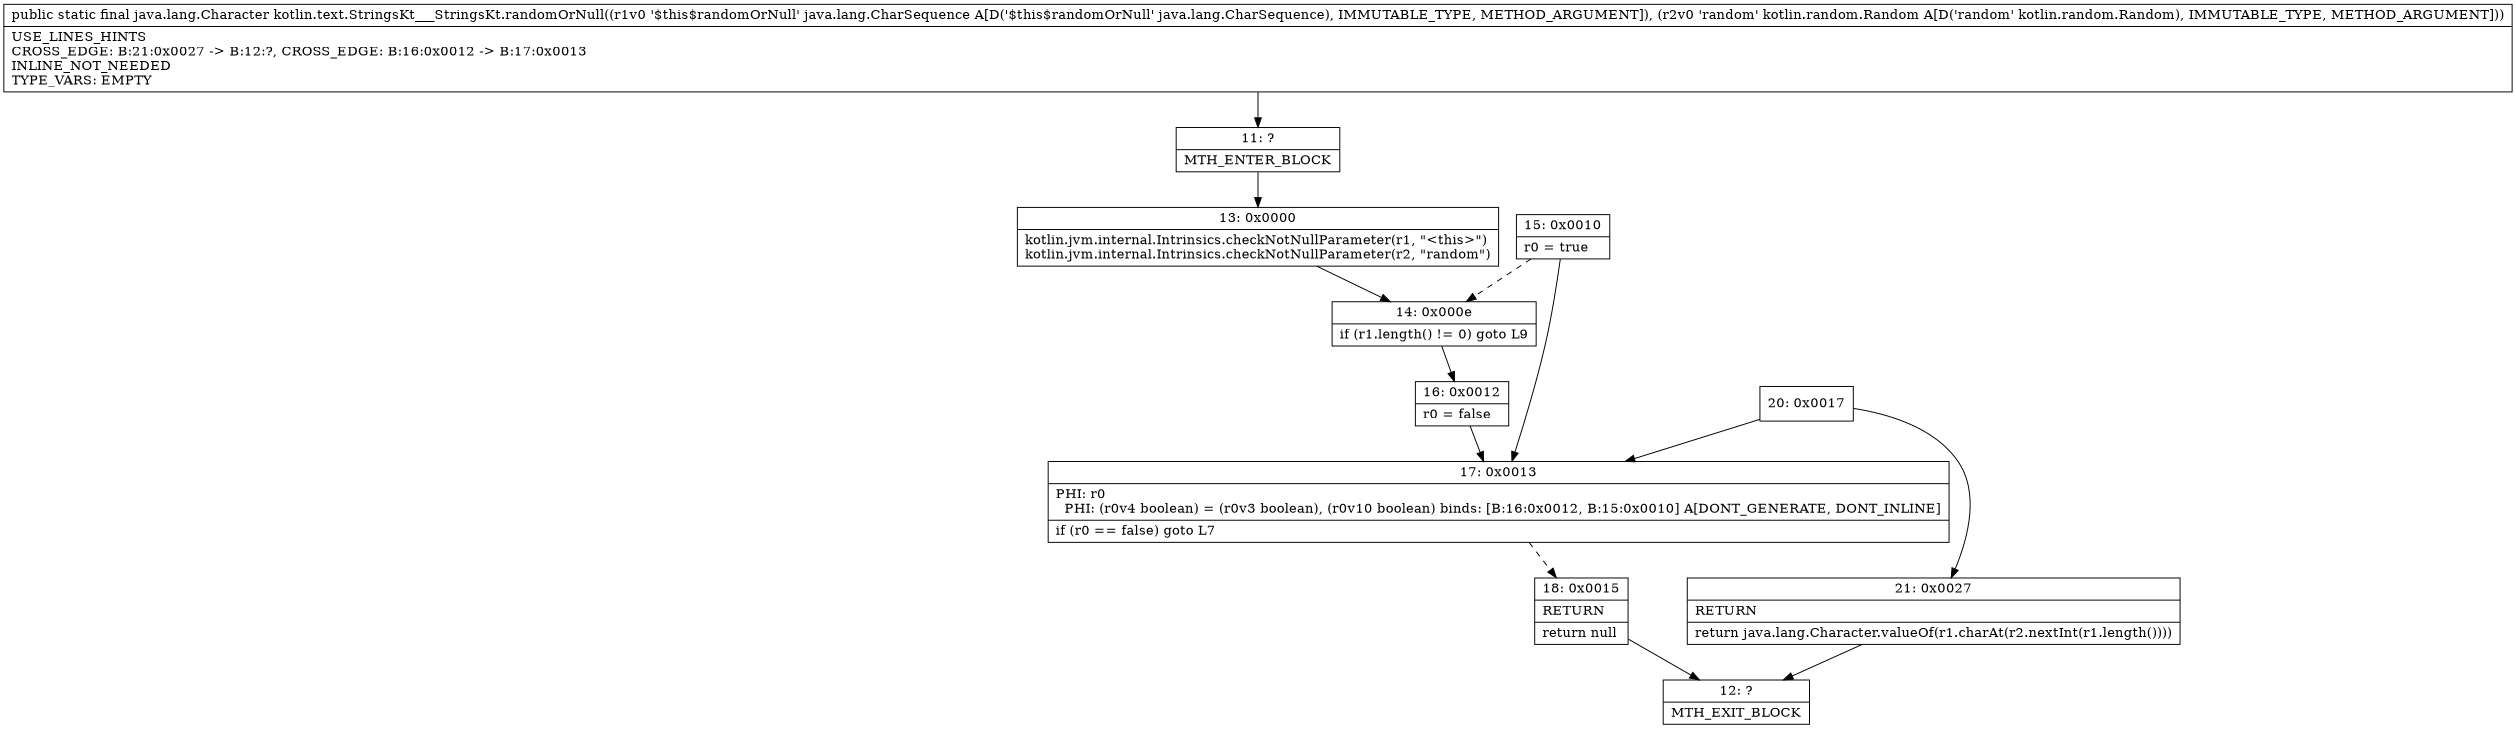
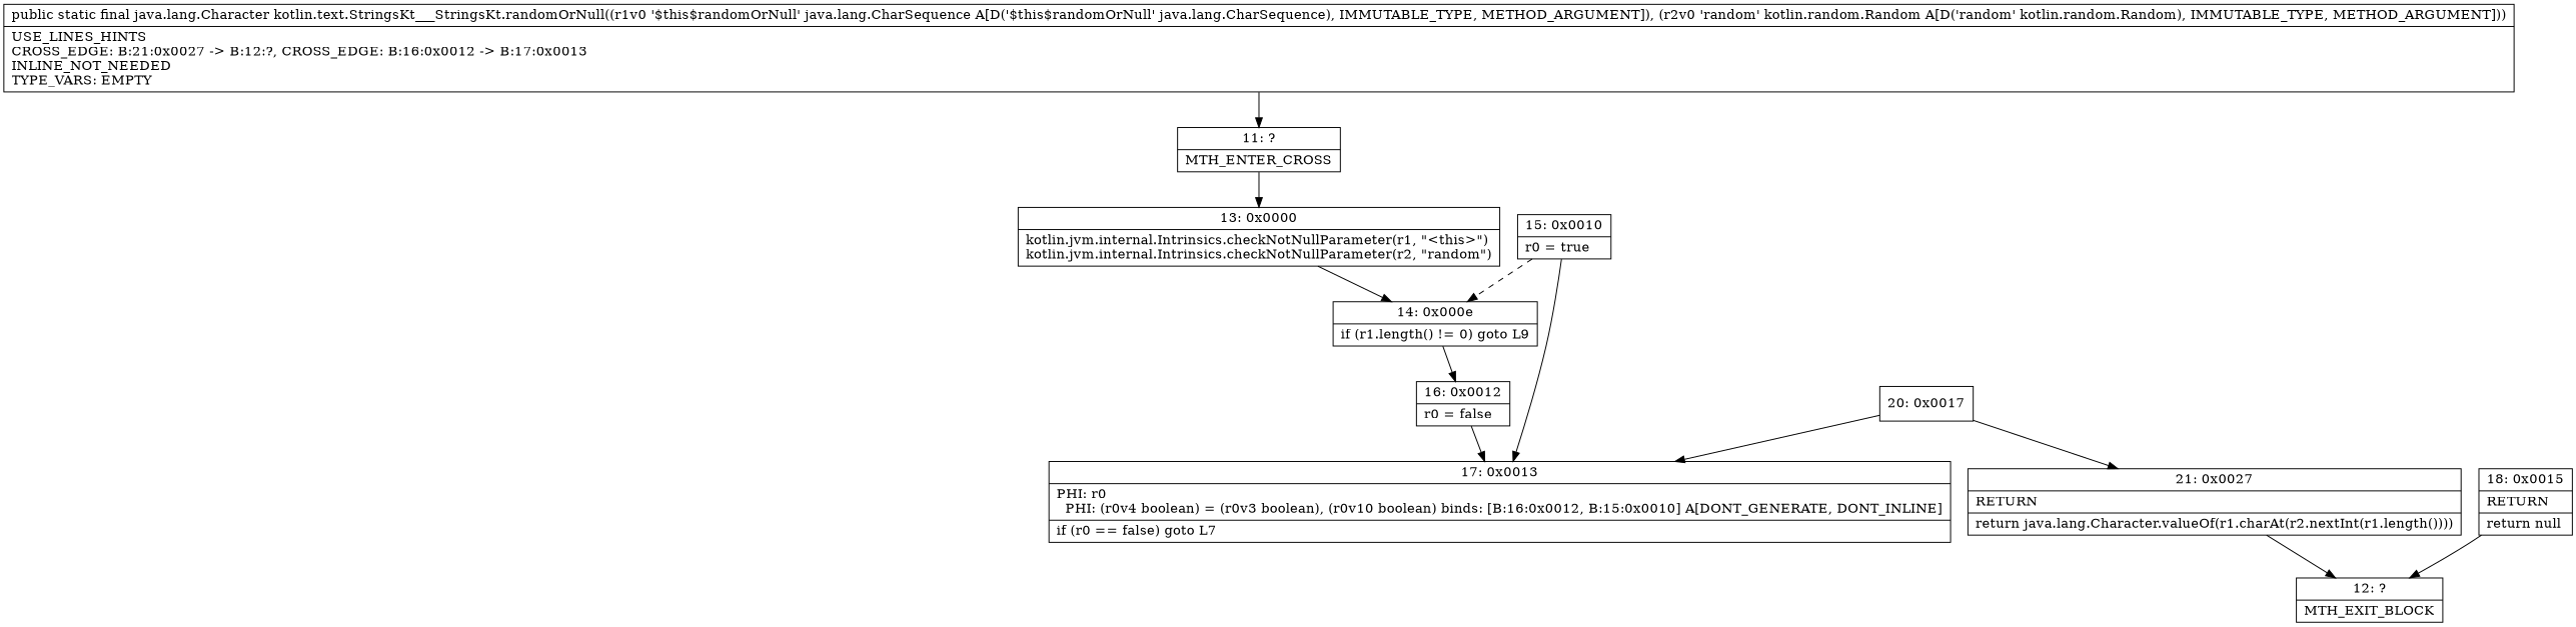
  digraph {
    node [shape=record]
-   n1 [label="{11\:\ ?|MTH_ENTER_BLOCK\l}"]
+   n1 [label="{11\:\ ?|MTH_ENTER_CROSS\l}"]
    n2 [label="{13\:\ 0x0000|kotlin.jvm.internal.Intrinsics.checkNotNullParameter(r1, \"\<this\>\")\lkotlin.jvm.internal.Intrinsics.checkNotNullParameter(r2, \"random\")\l}"]
    n3 [label="{14\:\ 0x000e|if (r1.length() != 0) goto L9\l}"]
    n4 [label="{16\:\ 0x0012|r0 = false\l}"]
    n5 [label="{15\:\ 0x0010|r0 = true\l}"]
    n6 [label="{17\:\ 0x0013|PHI: r0 \l  PHI: (r0v4 boolean) = (r0v3 boolean), (r0v10 boolean) binds: [B:16:0x0012, B:15:0x0010] A[DONT_GENERATE, DONT_INLINE]\l|if (r0 == false) goto L7\l}"]
    n7 [label="{18\:\ 0x0015|RETURN\l|return null\l}"]
    n8 [label="{12\:\ ?|MTH_EXIT_BLOCK\l}"]
    n9 [label="{20\:\ 0x0017}"]
    n10 [label="{21\:\ 0x0027|RETURN\l|return java.lang.Character.valueOf(r1.charAt(r2.nextInt(r1.length())))\l}"]
    n11 [label="{public static final java.lang.Character kotlin.text.StringsKt___StringsKt.randomOrNull((r1v0 '$this$randomOrNull' java.lang.CharSequence A[D('$this$randomOrNull' java.lang.CharSequence), IMMUTABLE_TYPE, METHOD_ARGUMENT]), (r2v0 'random' kotlin.random.Random A[D('random' kotlin.random.Random), IMMUTABLE_TYPE, METHOD_ARGUMENT]))  | USE_LINES_HINTS\lCROSS_EDGE: B:21:0x0027 \-\> B:12:?, CROSS_EDGE: B:16:0x0012 \-\> B:17:0x0013\lINLINE_NOT_NEEDED\lTYPE_VARS: EMPTY\l}"]
    n1 -> n2
    n2 -> n3
    n3 -> n4
    n4 -> n6
    n5 -> n3 [style=dashed]
    n5 -> n6
-   n6 -> n7 [style=dashed]
    n7 -> n8
    n9 -> n6
    n9 -> n10
    n10 -> n8
    n11 -> n1
  }
